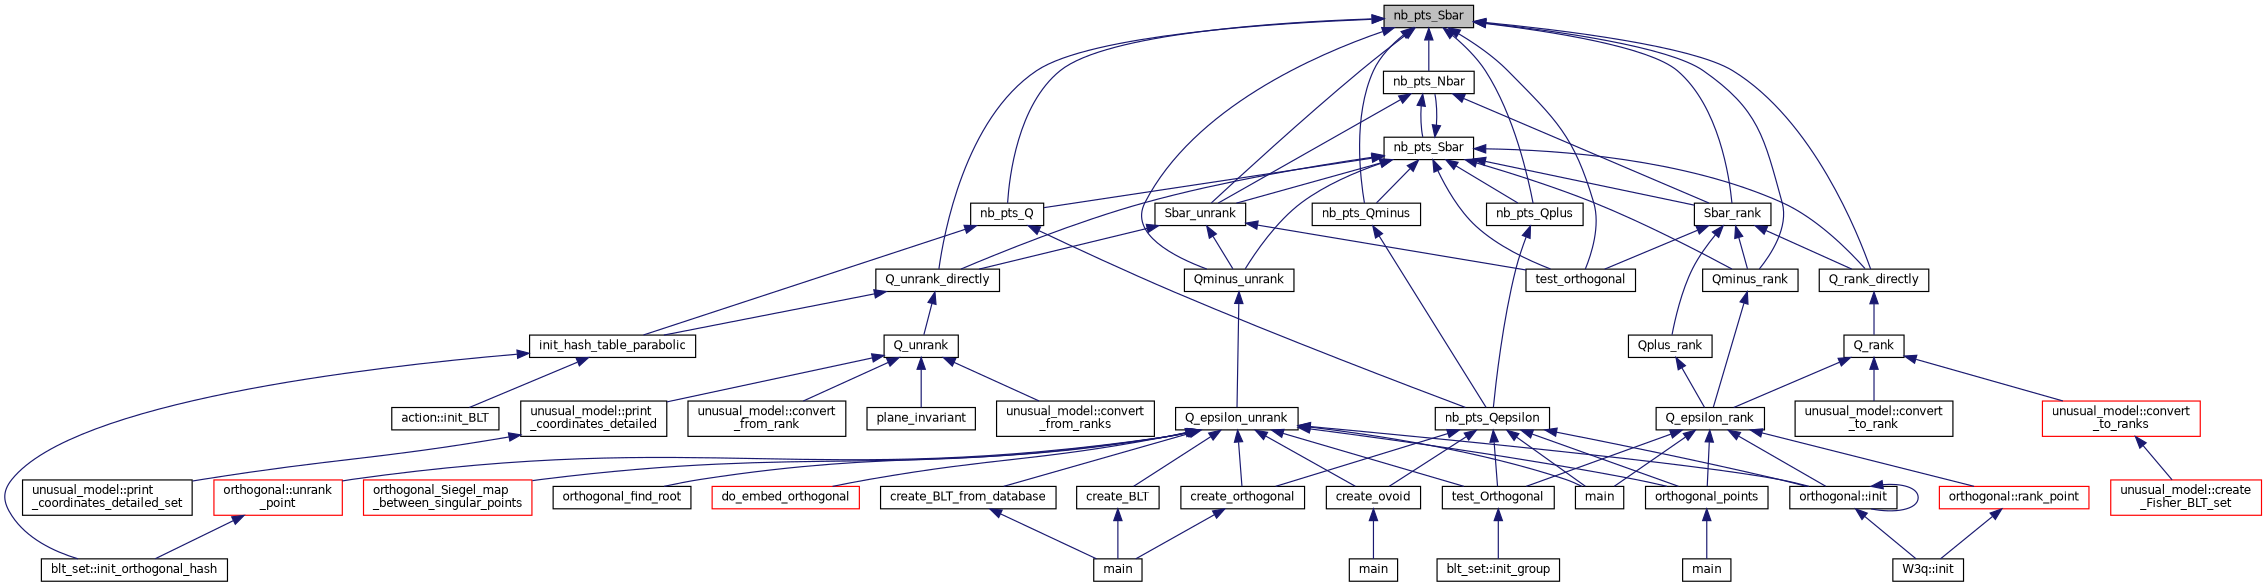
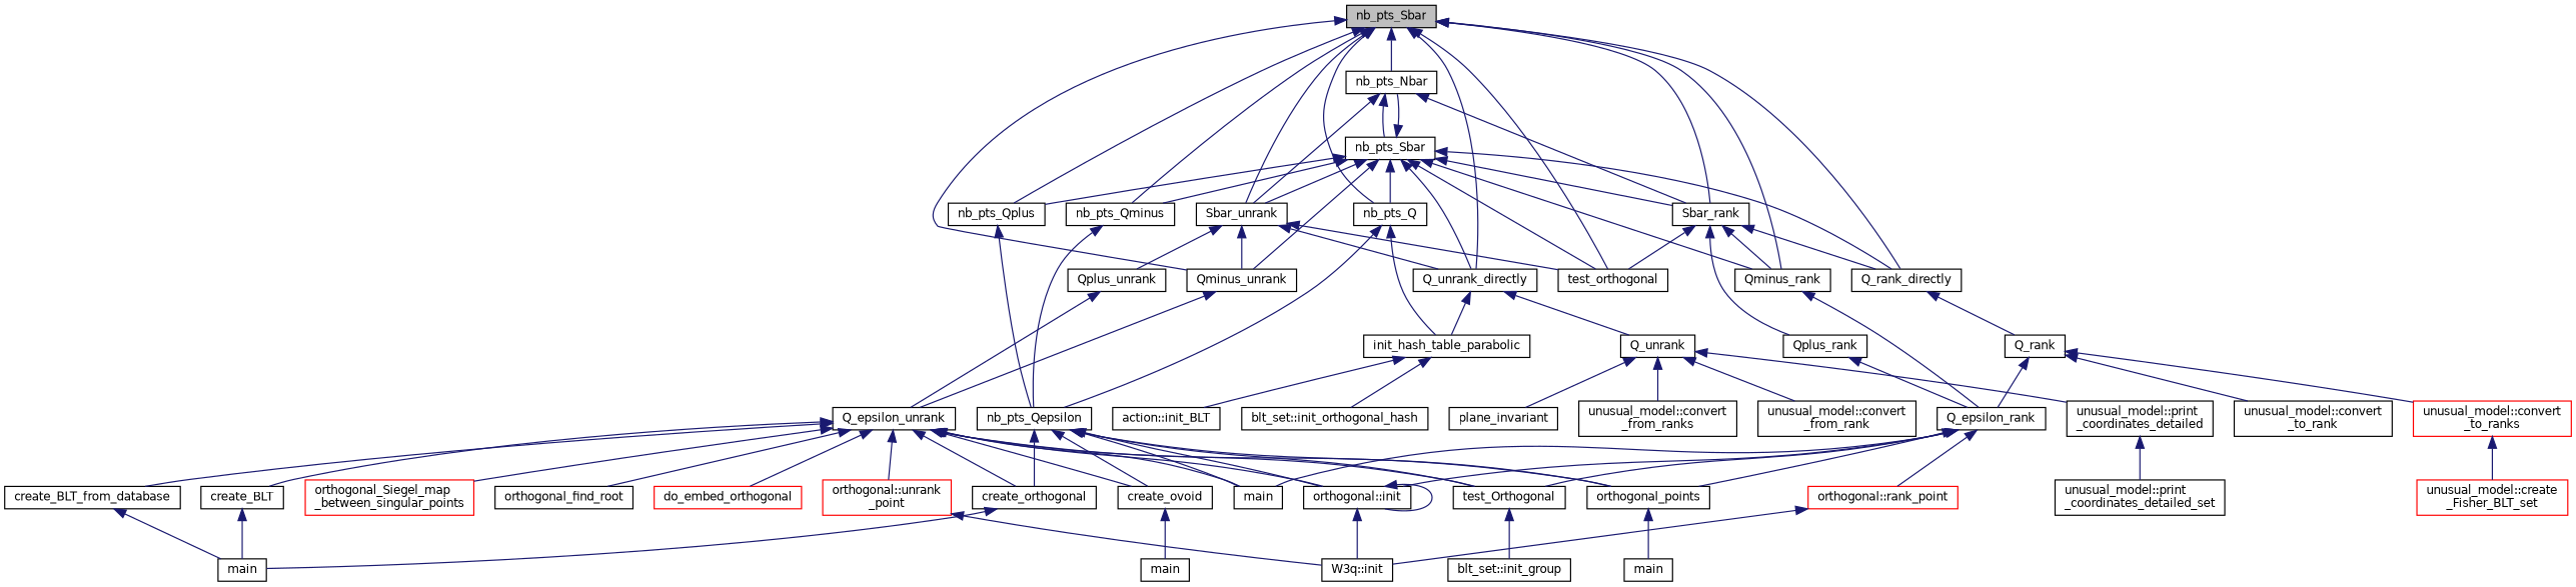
  digraph {
    rankdir=TB
    node [color=black fillcolor=white fontname=Helvetica fontsize=10 shape=record style=filled]
    edge [color=midnightblue dir=back fontname=Helvetica fontsize=10 labelfontname=Helvetica labelfontsize=10 style=solid]
    n1 [fillcolor=grey75 fontcolor=black height=0.2 label=nb_pts_Sbar width=0.4]
    n2 [height=0.2 label=nb_pts_Q width=0.4]
    n3 [height=0.2 label=nb_pts_Qplus width=0.4]
    n4 [height=0.2 label=nb_pts_Qminus width=0.4]
    n5 [height=0.2 label=Q_unrank_directly width=0.4]
    n6 [height=0.2 label=Q_rank_directly width=0.4]
    n7 [height=0.2 label=Qminus_unrank width=0.4]
    n8 [height=0.2 label=Qminus_rank width=0.4]
    n9 [height=0.2 label=nb_pts_Nbar width=0.4]
    n10 [height=0.2 label=Sbar_unrank width=0.4]
    n11 [height=0.2 label=test_orthogonal width=0.4]
    n12 [height=0.2 label=Sbar_rank width=0.4]
    n13 [height=0.2 label=nb_pts_Qepsilon width=0.4]
    n14 [height=0.2 label=init_hash_table_parabolic width=0.4]
    n15 [height=0.2 label=Q_unrank width=0.4]
    n16 [height=0.2 label=Q_rank width=0.4]
    n17 [height=0.2 label=Q_epsilon_unrank width=0.4]
    n18 [height=0.2 label=Q_epsilon_rank width=0.4]
    n19 [height=0.2 label=nb_pts_Sbar width=0.4]
+   n20 [height=0.2 label=Qplus_unrank width=0.4]
    n21 [height=0.2 label=Qplus_rank width=0.4]
    n22 [height=0.2 label=main width=0.4]
    n23 [height=0.2 label="orthogonal::init" width=0.4]
    n24 [height=0.2 label=create_ovoid width=0.4]
    n25 [height=0.2 label=test_Orthogonal width=0.4]
    n26 [height=0.2 label=orthogonal_points width=0.4]
    n27 [height=0.2 label=create_orthogonal width=0.4]
    n28 [height=0.2 label="blt_set::init_orthogonal_hash" width=0.4]
    n29 [height=0.2 label="action::init_BLT" width=0.4]
    n30 [height=0.2 label="W3q::init" width=0.4]
    n31 [height=0.2 label=main width=0.4]
    n32 [height=0.2 label="blt_set::init_group" width=0.4]
    n33 [height=0.2 label=main width=0.4]
    n34 [height=0.2 label=main width=0.4]
    n35 [height=0.2 label=plane_invariant width=0.4]
    n36 [height=0.2 label="unusual_model::convert\l_from_ranks" width=0.4]
    n37 [height=0.2 label="unusual_model::convert\l_from_rank" width=0.4]
    n38 [height=0.2 label="unusual_model::print\l_coordinates_detailed" width=0.4]
    n39 [color=red height=0.2 label="orthogonal::unrank\l_point" width=0.4]
    n40 [color=red height=0.2 label="orthogonal_Siegel_map\l_between_singular_points" width=0.4]
    n41 [height=0.2 label=orthogonal_find_root width=0.4]
    n42 [height=0.2 label=create_BLT_from_database width=0.4]
    n43 [height=0.2 label=create_BLT width=0.4]
    n44 [color=red height=0.2 label=do_embed_orthogonal width=0.4]
    n45 [height=0.2 label="unusual_model::print\l_coordinates_detailed_set" width=0.4]
    n46 [color=red height=0.2 label="unusual_model::convert\l_to_ranks" width=0.4]
    n47 [height=0.2 label="unusual_model::convert\l_to_rank" width=0.4]
    n48 [color=red height=0.2 label="orthogonal::rank_point" width=0.4]
    n49 [color=red height=0.2 label="unusual_model::create\l_Fisher_BLT_set" width=0.4]
    n1 -> n2
    n1 -> n3
    n1 -> n4
    n1 -> n5
    n1 -> n6
    n1 -> n7
    n1 -> n8
    n1 -> n9
    n1 -> n10
    n1 -> n11
    n1 -> n12
    n2 -> n13
    n2 -> n14
    n3 -> n13
    n4 -> n13
    n5 -> n14
    n5 -> n15
    n6 -> n16
    n7 -> n17
    n8 -> n18
    n9 -> n10
    n9 -> n12
    n9 -> n19
    n10 -> n5
    n10 -> n7
    n10 -> n11
+   n10 -> n20
    n12 -> n6
    n12 -> n8
    n12 -> n11
    n12 -> n21
    n13 -> n22
    n13 -> n23
    n13 -> n24
    n13 -> n25
    n13 -> n26
    n13 -> n27
    n14 -> n28
    n14 -> n29
    n15 -> n35
    n15 -> n36
    n15 -> n37
    n15 -> n38
    n16 -> n18
    n16 -> n46
    n16 -> n47
    n17 -> n22
    n17 -> n23
    n17 -> n24
    n17 -> n25
    n17 -> n26
    n17 -> n27
    n17 -> n39
    n17 -> n40
    n17 -> n41
    n17 -> n42
    n17 -> n43
    n17 -> n44
    n18 -> n22
    n18 -> n23
    n18 -> n25
    n18 -> n26
    n18 -> n48
    n19 -> n2
    n19 -> n3
    n19 -> n4
    n19 -> n5
    n19 -> n6
    n19 -> n7
    n19 -> n8
    n19 -> n9
    n19 -> n10
    n19 -> n11
    n19 -> n12
+   n20 -> n17
    n21 -> n18
    n23 -> n23
    n23 -> n30
    n24 -> n31
    n25 -> n32
    n26 -> n33
    n27 -> n34
    n38 -> n45
-   n39 -> n28
+   n39 -> n30
    n42 -> n34
    n43 -> n34
    n46 -> n49
    n48 -> n30
  }
